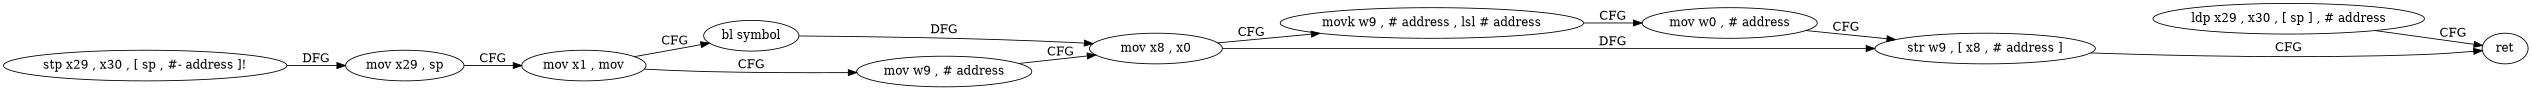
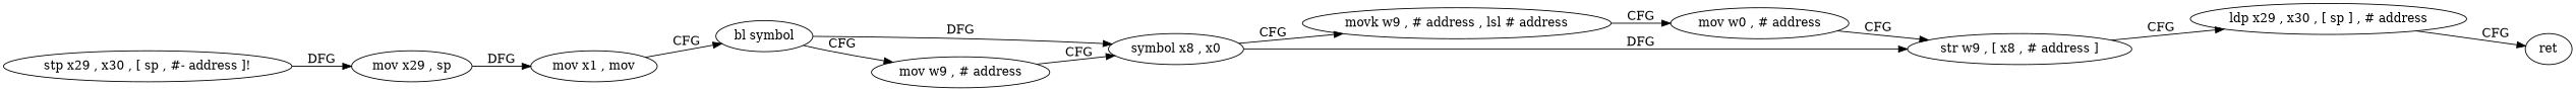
  digraph {
    rankdir=LR
    n1 [label="stp x29 , x30 , [ sp , #- address ]!"]
    n2 [label="mov x29 , sp"]
    n3 [label="mov x1 , mov"]
    n4 [label="bl symbol"]
    n5 [label="mov w9 , # address"]
-   n6 [label="mov x8 , x0"]
+   n6 [label="symbol x8 , x0"]
    n7 [label="movk w9 , # address , lsl # address"]
    n8 [label="str w9 , [ x8 , # address ]"]
    n9 [label="mov w0 , # address"]
    n10 [label="ldp x29 , x30 , [ sp ] , # address"]
    n11 [label=ret]
    n1 -> n2 [label=DFG]
-   n2 -> n3 [label=CFG]
+   n2 -> n3 [label=DFG]
    n3 -> n4 [label=CFG]
-   n3 -> n5 [label=CFG]
+   n4 -> n5 [label=CFG]
    n4 -> n6 [label=DFG]
    n5 -> n6 [label=CFG]
    n6 -> n7 [label=CFG]
    n6 -> n8 [label=DFG]
    n7 -> n9 [label=CFG]
-   n8 -> n11 [label=CFG]
+   n8 -> n10 [label=CFG]
    n9 -> n8 [label=CFG]
    n10 -> n11 [label=CFG]
  }
